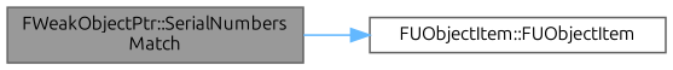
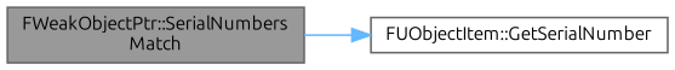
  digraph {
    rankdir=LR
    fontname=Ubuntu
    node [fontname=Ubuntu fontsize=10 shape=box style=filled]
    n1 [color=gray40 fillcolor=grey60 fontcolor=black height=0.2 label="FWeakObjectPtr::SerialNumbers\lMatch" width=0.4]
-   n2 [color=grey40 fillcolor=white height=0.2 label="FUObjectItem::FUObjectItem" width=0.4]
+   n2 [color=grey40 fillcolor=white height=0.2 label="FUObjectItem::GetSerialNumber" width=0.4]
    n1 -> n2 [color=steelblue1 fontname=Ubuntu fontsize=10 labelfontname=Helvetica labelfontsize=10 style=solid]
  }
